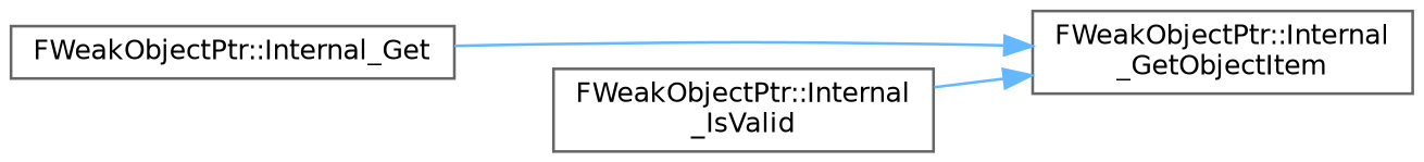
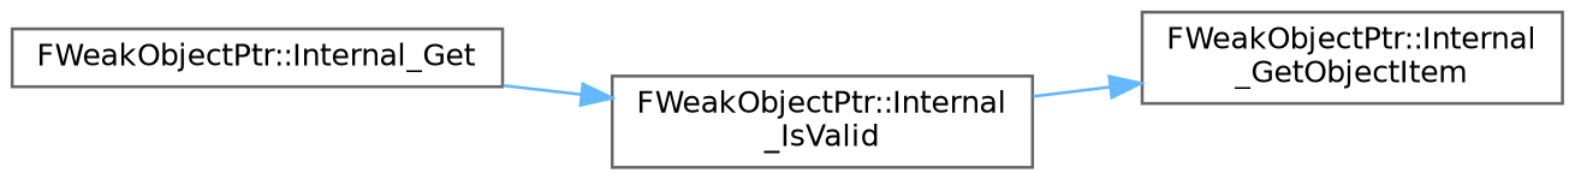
  digraph {
    rankdir=RL
    node [color=grey40 fillcolor=white fontname=Helvetica fontsize=10 shape=box style=filled]
    edge [color=steelblue1 dir=back fontname=Helvetica fontsize=10 labelfontname=Helvetica labelfontsize=10 style=solid]
    n1 [height=0.2 label="FWeakObjectPtr::Internal\l_GetObjectItem" width=0.4]
    n2 [height=0.2 label="FWeakObjectPtr::Internal_Get" width=0.4]
    n3 [height=0.2 label="FWeakObjectPtr::Internal\l_IsValid" width=0.4]
-   n1 -> n2
+   n3 -> n2
    n1 -> n3
  }
